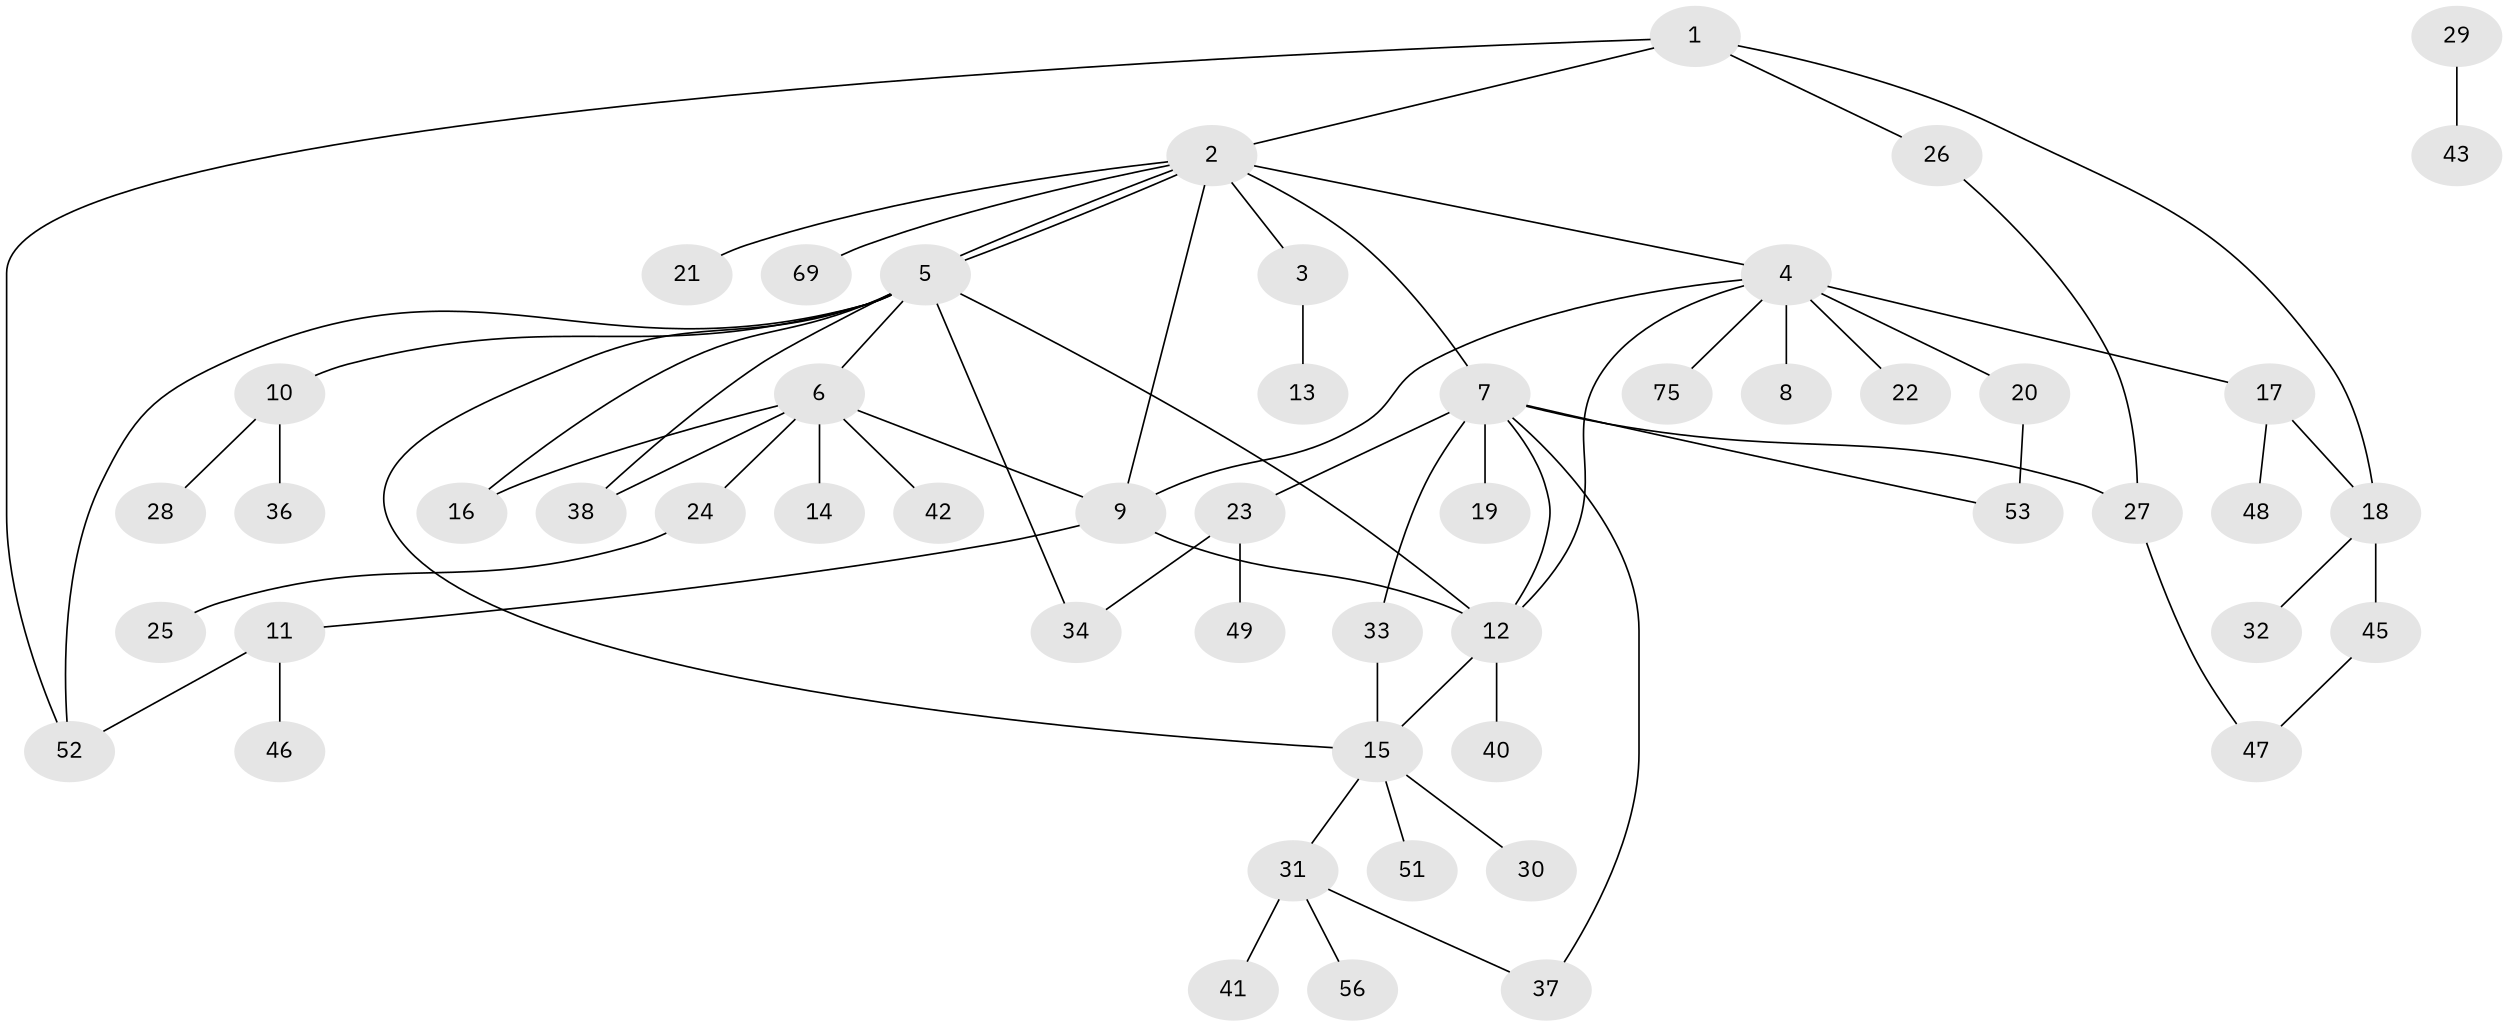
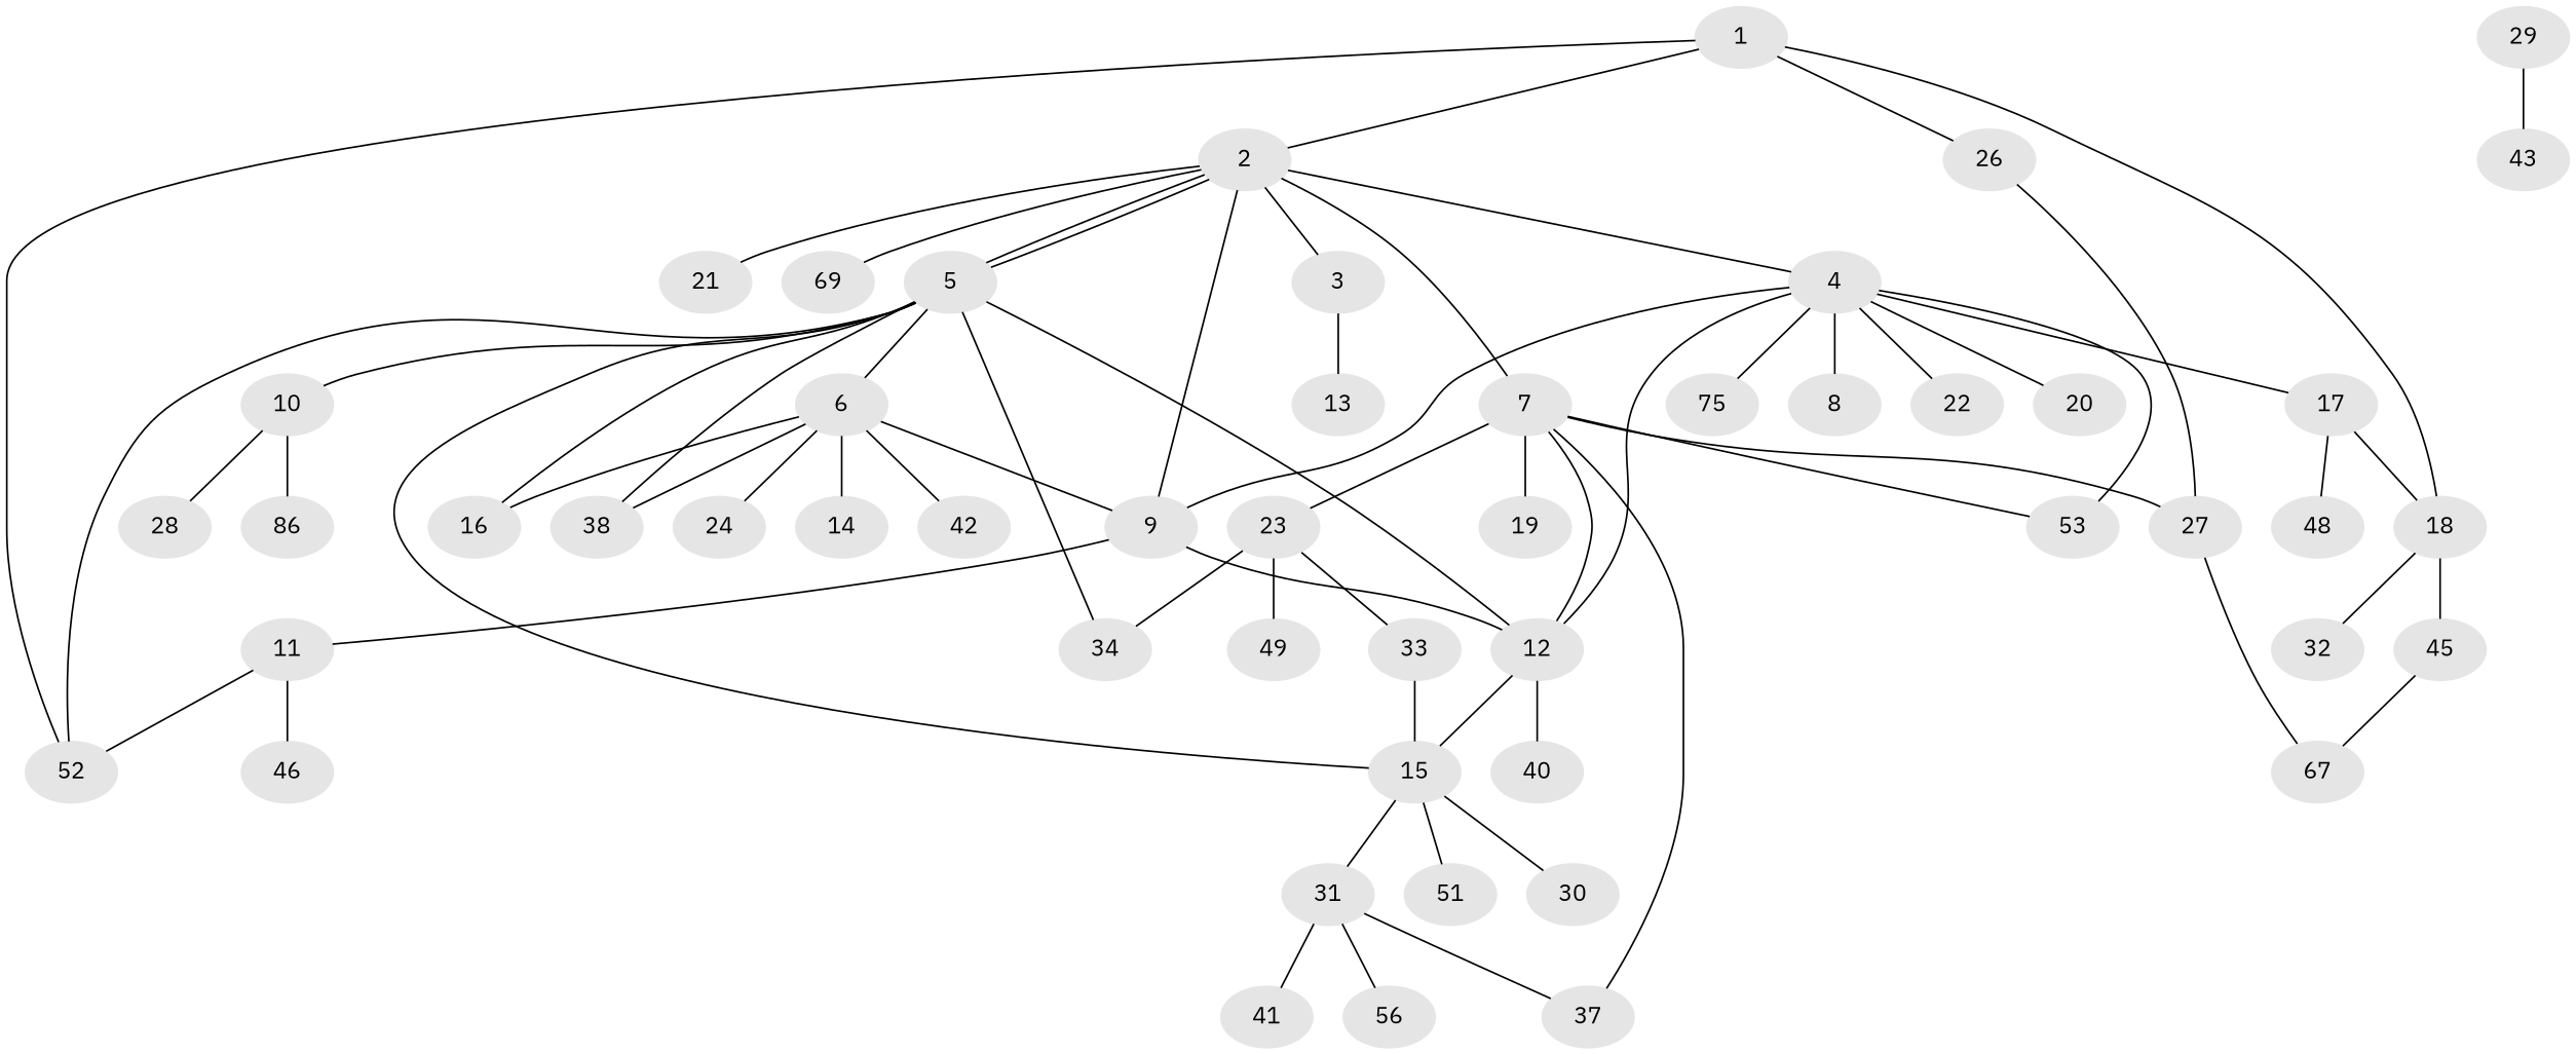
  graph {
    fontname="IBM Plex Sans"
    node [color=gray90 fontname="IBM Plex Sans" style=filled]
    edge [fontname="IBM Plex Sans"]
    1
    2
    18
    26
    52
    3
    4
    5
    7
    9
    21
    n12 [label=69]
    32
    45
    27
    13
    8
    12
    17
    20
    22
    n22 [label=75]
    53
    6
    10
    15
    16
    34
    38
    19
    23
    33
    37
    11
    40
    48
    14
    24
    42
    28
-   36
+   36 [label=86]
    30
    31
    51
    29
    43
-   25
    49
-   47
+   47 [label=67]
    46
    41
    n52 [label=56]
    1 -- 2
    1 -- 18
    1 -- 26
    1 -- 52
    2 -- 3
    2 -- 4
    2 -- 5
    2 -- 5
    2 -- 7
    2 -- 9
    2 -- 21
    2 -- n12
    18 -- 32
    18 -- 45
    26 -- 27
    3 -- 13
    4 -- 9
    4 -- 8
    4 -- 12
    4 -- 17
    4 -- 20
    4 -- 22
    4 -- n22
-   20 -- 53
+   4 -- 53
    5 -- 52
    5 -- 12
    5 -- 6
    5 -- 10
    5 -- 15
    5 -- 16
    5 -- 34
    5 -- 38
    7 -- 27
    7 -- 12
    7 -- 53
    7 -- 19
    7 -- 23
-   7 -- 33
+   23 -- 33
    7 -- 37
    9 -- 12
    9 -- 11
    45 -- 47
    27 -- 47
    12 -- 15
    12 -- 40
    17 -- 18
    17 -- 48
    6 -- 9
    6 -- 16
    6 -- 38
    6 -- 14
    6 -- 24
    6 -- 42
    10 -- 28
    10 -- 36
    15 -- 30
    15 -- 31
    15 -- 51
    23 -- 34
    23 -- 49
    33 -- 15
    11 -- 52
    11 -- 46
-   24 -- 25
    31 -- 37
    31 -- 41
    31 -- n52
    29 -- 43
  }
